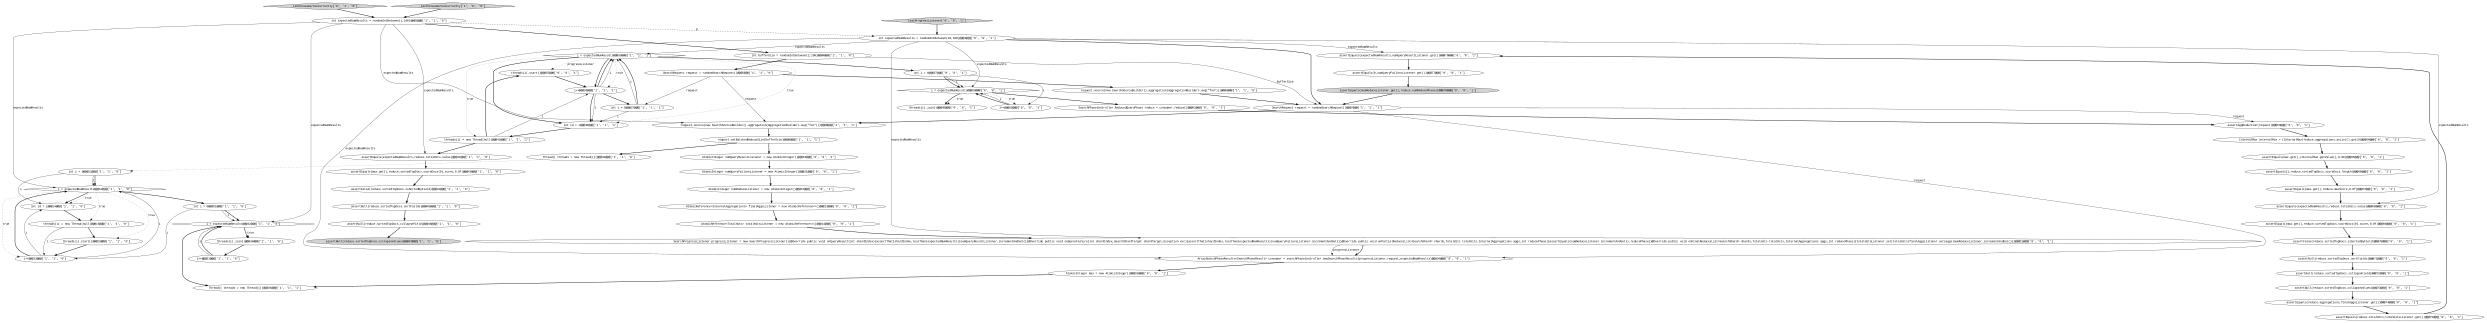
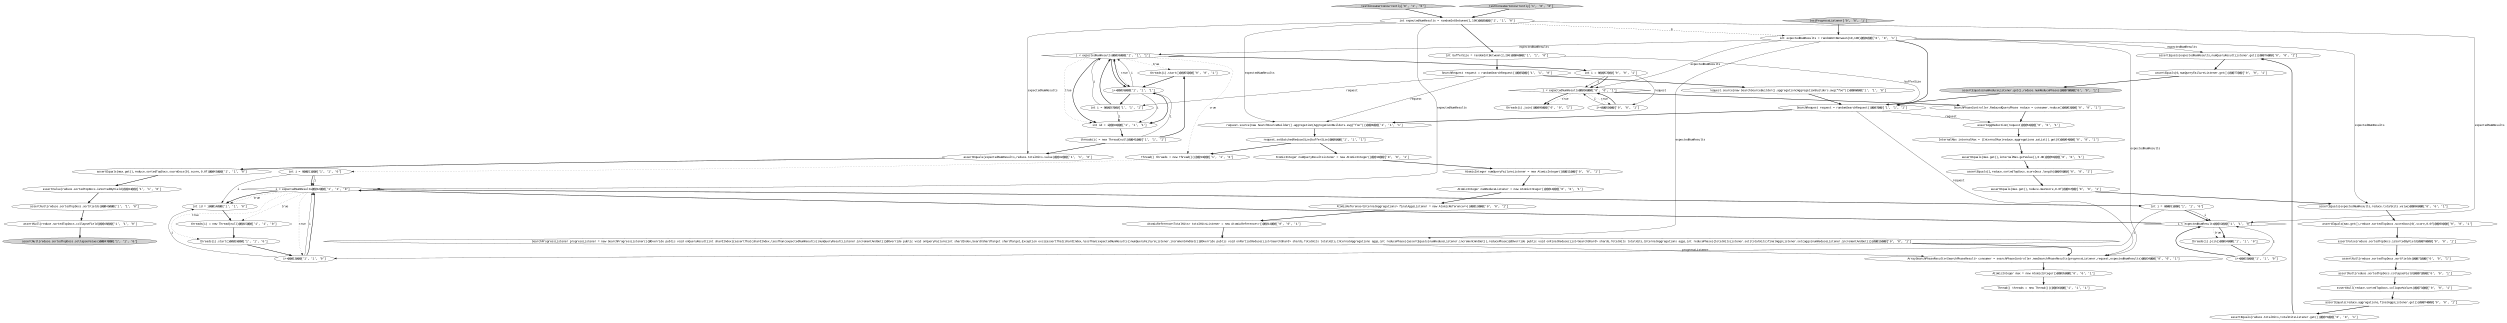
  digraph {
    fontname="Liberation Mono"
    node [fillcolor=white fontname="Liberation Mono" shape=ellipse style=filled]
    edge [fontname="Liberation Mono" style=bold]
    n1 [label="int expectedNumResults = randomIntBetween(10,100)@@@3@@@['0', '0', '1']"]
    n2 [label="assertEquals(expectedNumResults,numQueryResultListener.get())@@@76@@@['0', '0', '1']"]
    n3 [label="assertEquals(expectedNumResults,reduce.totalHits.value)@@@68@@@['0', '0', '1']"]
    n4 [label="i < expectedNumResults@@@38@@@['1', '1', '1']" shape=diamond]
    n5 [label="SearchRequest request = randomSearchRequest()@@@7@@@['1', '1', '1']"]
    n6 [label="ArraySearchPhaseResults<SearchPhaseResult> consumer = searchPhaseController.newSearchPhaseResults(progressListener,request,expectedNumResults)@@@34@@@['0', '0', '1']"]
    n7 [label="SearchProgressListener progressListener = new SearchProgressListener(){@Override public void onQueryResult(int shardIndex){assertThat(shardIndex,lessThan(expectedNumResults))numQueryResultListener.incrementAndGet()}@Override public void onQueryFailure(int shardIndex,SearchShardTarget shardTarget,Exception exc){assertThat(shardIndex,lessThan(expectedNumResults))numQueryFailureListener.incrementAndGet()}@Override public void onPartialReduce(List<SearchShard> shards,TotalHits totalHits,InternalAggregations aggs,int reducePhase){assertEquals(numReduceListener.incrementAndGet(),reducePhase)}@Override public void onFinalReduce(List<SearchShard> shards,TotalHits totalHits,InternalAggregations aggs,int reducePhase){totalHitsListener.set(totalHits)finalAggsListener.set(aggs)numReduceListener.incrementAndGet()}}@@@15@@@['0', '0', '1']"]
    n8 [label="i < expectedNumResults@@@58@@@['0', '0', '1']" shape=diamond]
    n9 [label="assertEquals(0,numQueryFailureListener.get())@@@77@@@['0', '0', '1']"]
    n10 [label="assertEquals(max.get(),reduce.sortedTopDocs.scoreDocs(0(.score,0.0f)@@@69@@@['0', '0', '1']"]
    n11 [label="threads(i(.start()@@@55@@@['0', '0', '1']"]
    n12 [label="int i = 0@@@57@@@['0', '0', '1']"]
    n13 [label="threads(i( = new Thread(null)@@@41@@@['1', '1', '1']"]
    n14 [label="int id = i@@@40@@@['1', '1', '1']"]
    n15 [label="i++@@@39@@@['1', '1', '1']"]
    n16 [label="assertAggReduction(request)@@@63@@@['0', '0', '1']"]
    n17 [label="request.source(new SearchSourceBuilder().aggregation(AggregationBuilders.avg(\"foo\")))@@@8@@@['1', '1', '1']"]
    n18 [label="AtomicInteger max = new AtomicInteger()@@@35@@@['0', '0', '1']"]
    n19 [label="i++@@@59@@@['0', '0', '1']"]
    n20 [label="threads(i(.join()@@@60@@@['0', '0', '1']"]
    n21 [label="SearchPhaseController.ReducedQueryPhase reduce = consumer.reduce()@@@62@@@['0', '0', '1']"]
    n22 [fillcolor=lightgray label="testConsumerConcurrently['0', '1', '0']" shape=diamond]
    n23 [label="int expectedNumResults = randomIntBetween(1,100)@@@3@@@['1', '1', '0']"]
    n24 [label="i < expectedNumResults@@@12@@@['1', '1', '0']" shape=diamond]
    n25 [label="i < expectedNumResults@@@32@@@['1', '1', '0']" shape=diamond]
    n26 [label="assertEquals(expectedNumResults,reduce.totalHits.value)@@@42@@@['1', '1', '0']"]
    n27 [label="int bufferSize = randomIntBetween(2,200)@@@4@@@['1', '1', '0']"]
    n28 [label="assertNull(reduce.sortedTopDocs.sortFields)@@@71@@@['0', '0', '1']"]
    n29 [label="assertNull(reduce.sortedTopDocs.collapseField)@@@72@@@['0', '0', '1']"]
    n30 [label="assertNull(reduce.sortedTopDocs.collapseValues)@@@73@@@['0', '0', '1']"]
    n31 [fillcolor=lightgray label="assertEquals(numReduceListener.get(),reduce.numReducePhases)@@@78@@@['0', '0', '1']"]
    n32 [label="assertEquals(reduce.aggregations,finalAggsListener.get())@@@74@@@['0', '0', '1']"]
    n33 [label="assertEquals(reduce.totalHits,totalHitsListener.get())@@@75@@@['0', '0', '1']"]
    n34 [label="int i = 0@@@11@@@['1', '1', '0']"]
    n35 [label="int id = i@@@14@@@['1', '1', '0']"]
    n36 [label="i++@@@13@@@['1', '1', '0']"]
    n37 [label="threads(i(.start()@@@29@@@['1', '1', '0']"]
    n38 [label="threads(i( = new Thread(null)@@@15@@@['1', '1', '0']"]
    n39 [label="int i = 0@@@31@@@['1', '1', '0']"]
    n40 [fillcolor=lightgray label="testConsumerConcurrently['1', '0', '0']" shape=diamond]
    n41 [label="AtomicReference<InternalAggregations> finalAggsListener = new AtomicReference<>()@@@13@@@['0', '0', '1']"]
    n42 [label="AtomicReference<TotalHits> totalHitsListener = new AtomicReference<>()@@@14@@@['0', '0', '1']"]
    n43 [label="InternalMax internalMax = (InternalMax)reduce.aggregations.asList().get(0)@@@64@@@['0', '0', '1']"]
    n44 [label="assertEquals(max.get(),internalMax.getValue(),0.0D)@@@65@@@['0', '0', '1']"]
    n45 [label="assertFalse(reduce.sortedTopDocs.isSortedByField)@@@70@@@['0', '0', '1']"]
    n46 [label="int i = 0@@@37@@@['1', '1', '1']"]
    n47 [label="threads(i(.join()@@@34@@@['1', '1', '0']"]
    n48 [label="Thread(( threads = new Thread((((@@@36@@@['1', '1', '1']"]
    n49 [label="i++@@@33@@@['1', '1', '0']"]
    n50 [label="assertEquals(max.get(),reduce.sortedTopDocs.scoreDocs(0(.score,0.0f)@@@43@@@['1', '1', '0']"]
    n51 [label="assertFalse(reduce.sortedTopDocs.isSortedByField)@@@44@@@['1', '1', '0']"]
    n52 [label="assertNull(reduce.sortedTopDocs.sortFields)@@@45@@@['1', '1', '0']"]
    n53 [label="AtomicInteger numQueryResultListener = new AtomicInteger()@@@10@@@['0', '0', '1']"]
    n54 [label="AtomicInteger numQueryFailureListener = new AtomicInteger()@@@11@@@['0', '0', '1']"]
    n55 [label="AtomicInteger numReduceListener = new AtomicInteger()@@@12@@@['0', '0', '1']"]
    n56 [label="assertNull(reduce.sortedTopDocs.collapseField)@@@46@@@['1', '1', '0']"]
    n57 [fillcolor=lightgray label="assertNull(reduce.sortedTopDocs.collapseValues)@@@47@@@['1', '1', '0']"]
    n58 [label="assertEquals(1,reduce.sortedTopDocs.scoreDocs.length)@@@66@@@['0', '0', '1']"]
    n59 [label="assertEquals(max.get(),reduce.maxScore,0.0f)@@@67@@@['0', '0', '1']"]
    n60 [label="request.source(new SearchSourceBuilder().aggregation(AggregationBuilders.avg(\"foo\")))@@@6@@@['1', '1', '0']"]
    n61 [label="request.setBatchedReduceSize(bufferSize)@@@9@@@['1', '1', '1']"]
    n62 [label="Thread(( threads = new Thread((((@@@10@@@['1', '1', '0']"]
    n63 [fillcolor=lightgray label="testProgressListener['0', '0', '1']" shape=diamond]
    n64 [label="SearchRequest request = randomSearchRequest()@@@5@@@['1', '1', '0']"]
    n1 -> n2 [label=expectedNumResults style=solid]
    n1 -> n3 [label=expectedNumResults style=solid]
    n1 -> n4 [label=expectedNumResults style=solid]
    n1 -> n5
    n1 -> n6 [label=expectedNumResults style=solid]
    n1 -> n7 [label=expectedNumResults style=solid]
    n1 -> n8 [label=expectedNumResults style=solid]
    n2 -> n9
    n3 -> n10
-   n4 -> n11 [label=progressListener style=dotted]
+   n4 -> n11 [label=true style=dotted]
    n4 -> n12
-   n4 -> n13 [label=true style=dotted]
+   n4 -> n62 [label=true style=dotted]
    n4 -> n14 [label=true style=dotted]
    n4 -> n14
    n4 -> n15 [label=true style=dotted]
    n4 -> n15
    n5 -> n6 [label=request style=solid]
    n5 -> n16 [label=request style=solid]
    n5 -> n17
    n6 -> n18
    n7 -> n6
    n7 -> n6 [label=progressListener style=solid]
    n8 -> n19 [label=true style=dotted]
    n8 -> n20 [label=true style=dotted]
    n8 -> n20
    n8 -> n21
    n9 -> n31
    n10 -> n45
    n11 -> n15
    n12 -> n8 [label=i style=solid]
    n12 -> n8
-   n12 -> n19 [label=i style=solid]
+   n12 -> n19 [label=request style=solid]
    n13 -> n11
    n13 -> n15 [label=i style=solid]
    n13 -> n26
    n14 -> n13
    n15 -> n4
    n15 -> n4 [label=i style=solid]
    n15 -> n14
    n15 -> n14 [label=i style=solid]
    n15 -> n46
    n16 -> n43
    n17 -> n61
    n18 -> n48
    n19 -> n8
    n19 -> n8 [label=i style=solid]
    n21 -> n16
    n22 -> n23
    n23 -> n1 [label=0 style=dashed]
    n23 -> n17 [label=expectedNumResults style=solid]
    n23 -> n24 [label=expectedNumResults style=solid]
    n23 -> n25 [label=expectedNumResults style=solid]
    n23 -> n26 [label=expectedNumResults style=solid]
    n23 -> n27
    n24 -> n35
    n24 -> n35 [label=true style=dotted]
    n24 -> n36 [label=true style=dotted]
    n24 -> n37 [label=true style=dotted]
    n24 -> n38 [label=true style=dotted]
    n24 -> n39
    n25 -> n47
    n25 -> n47 [label=true style=dotted]
-   n25 -> n48
+   n25 -> n24
    n26 -> n50
    n27 -> n5 [label=bufferSize style=solid]
    n27 -> n64
    n28 -> n29
    n29 -> n30
    n30 -> n32
    n31 -> n5
    n32 -> n33
    n33 -> n2
    n34 -> n24
    n34 -> n24 [label=i style=solid]
    n34 -> n35 [label=i style=solid]
    n35 -> n38
    n36 -> n24 [label=i style=solid]
    n36 -> n24
    n36 -> n35 [label=i style=solid]
    n37 -> n36
-   n38 -> n36 [label=i style=solid]
    n38 -> n37
    n39 -> n25
    n39 -> n25 [label=i style=solid]
    n39 -> n36 [label=i style=solid]
    n40 -> n23
    n41 -> n42
    n42 -> n7
    n43 -> n44
    n44 -> n58
    n45 -> n28
    n46 -> n4 [label=i style=solid]
    n46 -> n4
    n46 -> n14 [label=i style=solid]
    n47 -> n49
    n49 -> n25
    n49 -> n25 [label=i style=solid]
    n50 -> n51
    n51 -> n52
    n52 -> n56
    n53 -> n54
    n54 -> n55
    n55 -> n41
    n56 -> n57
    n58 -> n59
    n59 -> n3
    n60 -> n5
    n61 -> n53
    n61 -> n62
    n62 -> n34 [style=dotted]
    n63 -> n1
    n64 -> n17 [label=request style=solid]
    n64 -> n46 [label=request style=solid]
    n64 -> n60
  }
